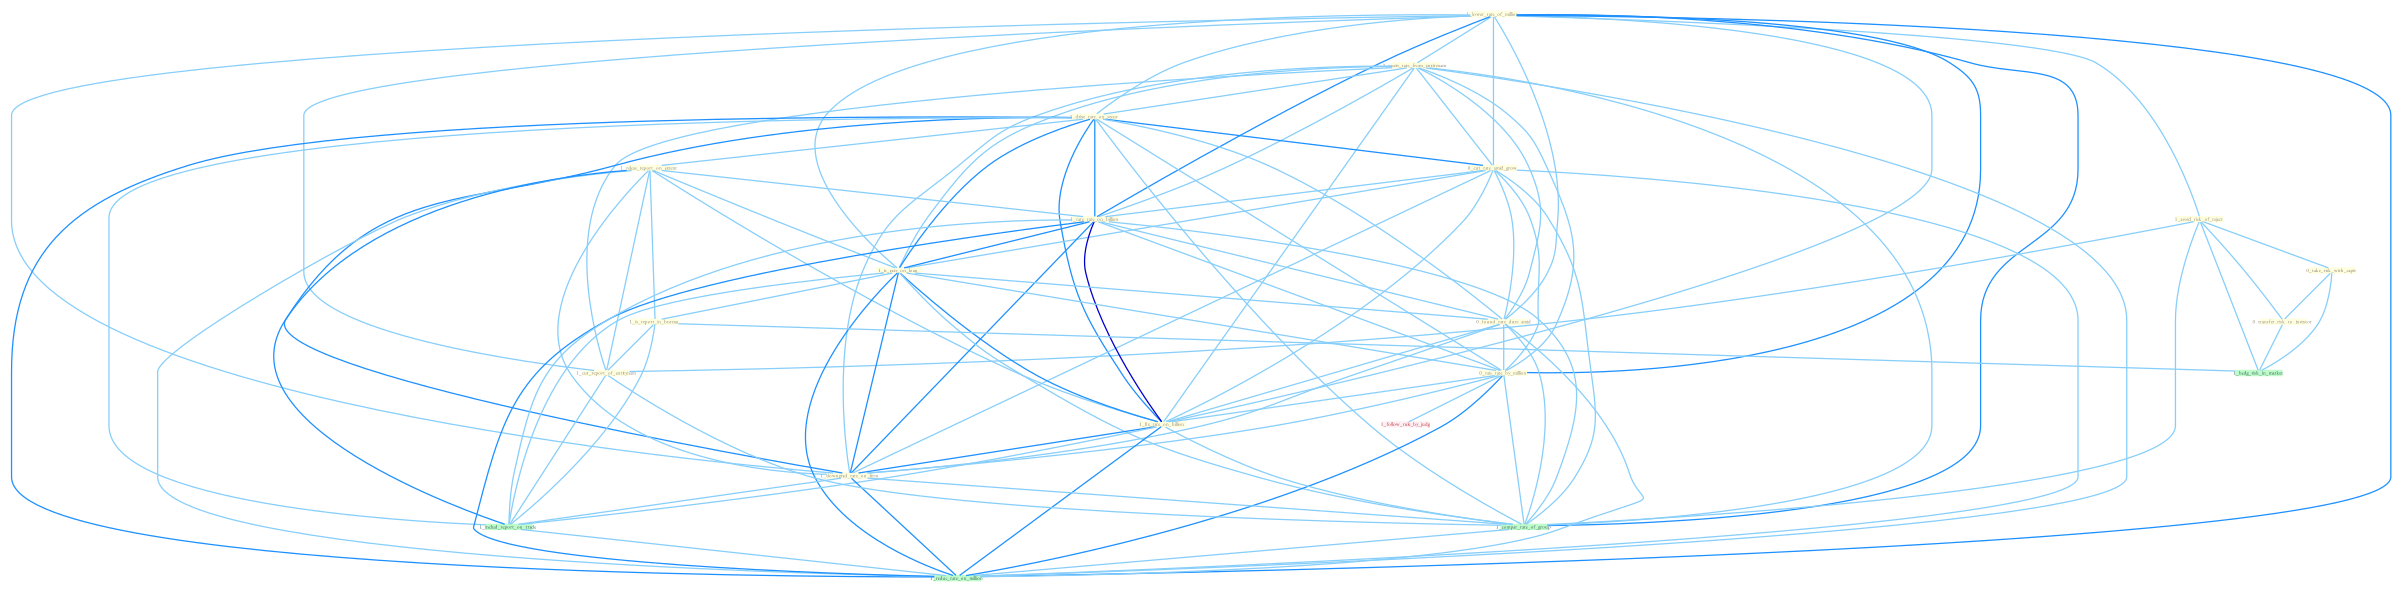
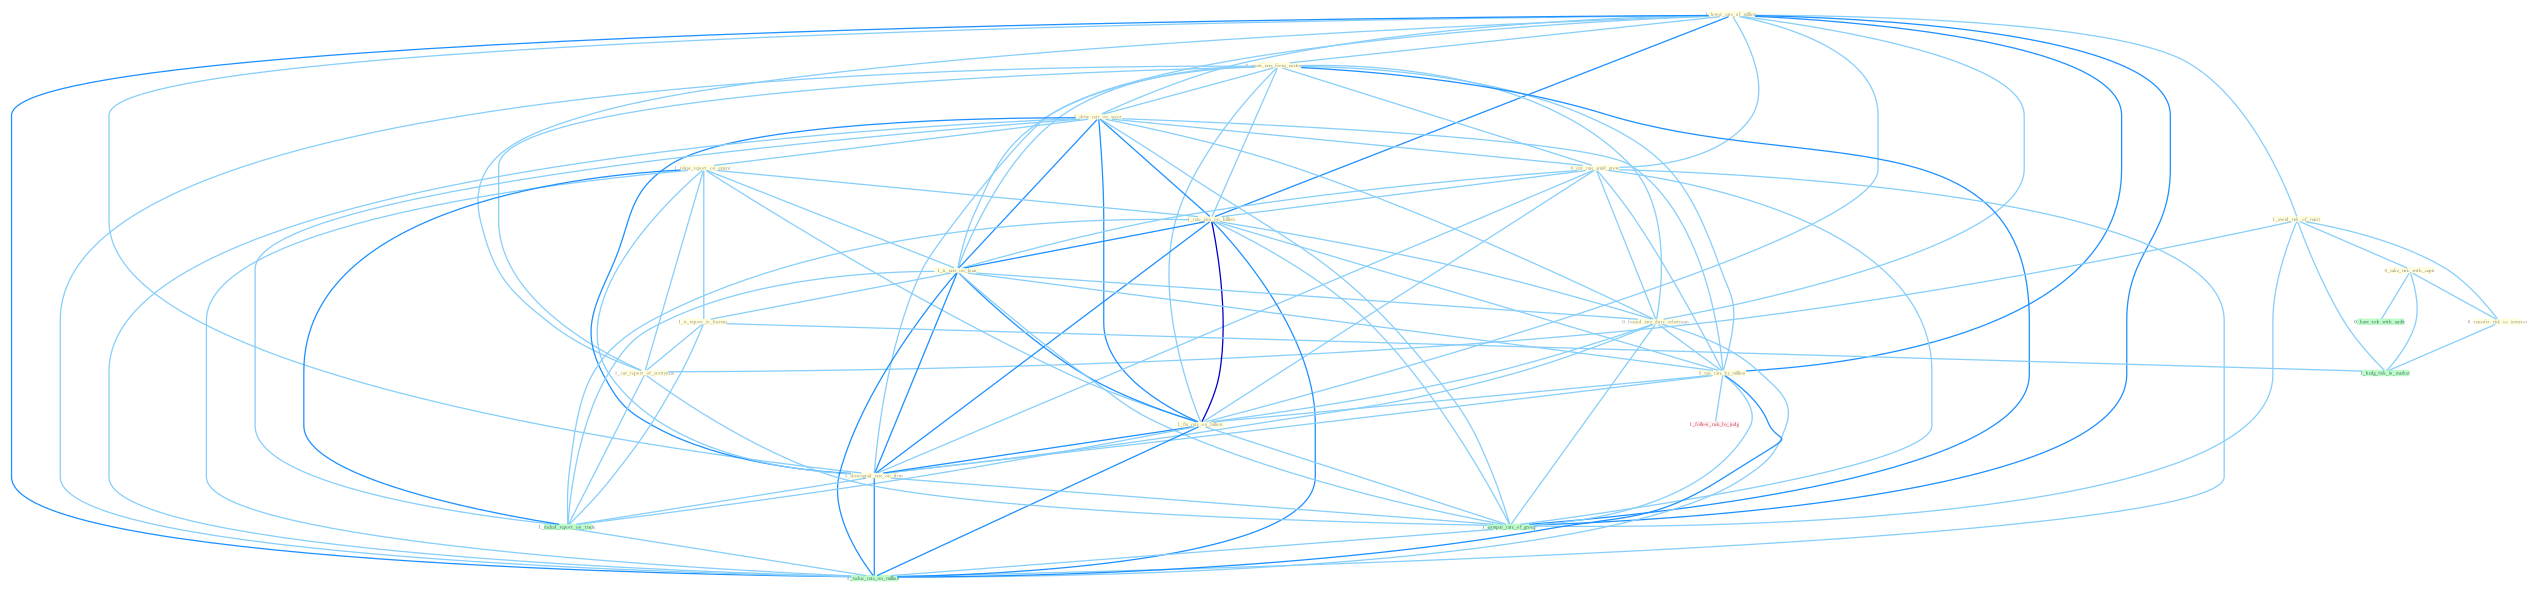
  graph {
    fontname="EB Garamond"
    node [color="#ffffe0" fixedsize=true fontcolor="#8b7d6b" fontname="EB Garamond" fontsize=4 shape=polygon style=filled]
    edge [color="#87cefa" fontname="EB Garamond" w=1]
    "1_lower_rate_of_million " [height=.06 width=.5]
    "0_receiv_rate_from_entitynam " [height=.06 width=.5]
    "1_avoid_risk_of_reject " [height=.06 width=.5]
    "1_drive_rate_on_secur " [height=.06 width=.5]
    "0_cut_rate_amid_grow " [height=.06 width=.5]
    "1_releas_report_on_extent " [height=.06 width=.5]
    n7 [height=.06 label="1_rate_rate_on_billion" width=.5]
    "1_is_rate_on_loan " [height=.06 width=.5]
    "0_take_risk_with_capit " [height=.06 width=.5]
-   "0_found_rate_dure_othernum " [height=.06 width=.5 label="0_found_rate_dure_amid"]
+   "0_found_rate_dure_othernum " [height=.06 width=.5]
    "0_rais_rate_by_million " [height=.06 width=.5]
    "1_is_report_in_bureau " [height=.06 width=.5]
    "0_transfer_risk_to_investor " [height=.06 width=.5]
    "1_fix_rate_on_billion " [height=.06 width=.5]
    "1_downgrad_rate_on_firm " [height=.06 width=.5]
    n16 [height=.06 label="1_cut_report_of_entitynam" width=.5]
    "1_follow_rule_by_judg " [color="#fff0f5" fontcolor="#b22222" height=.06 width=.5]
    "1_compar_rate_of_group " [color="#BDFCC9" fontcolor="#2f4f4f" height=.06 width=.5]
    "1_reduc_rate_on_million " [color="#BDFCC9" fontcolor="#2f4f4f" height=.06 width=.5]
    "1_hedg_risk_in_market " [color="#BDFCC9" fontcolor="#2f4f4f" height=.06 width=.5]
    "1_includ_report_on_trade " [color="#BDFCC9" fontcolor="#2f4f4f" height=.06 width=.5]
+   "0_have_role_with_audit " [color="#BDFCC9" fontcolor="#2f4f4f" height=.06 width=.5]
    subgraph sub_1 {
      "1_lower_rate_of_million "
      "0_receiv_rate_from_entitynam "
      "1_avoid_risk_of_reject "
      "1_drive_rate_on_secur "
      "0_cut_rate_amid_grow "
      "1_releas_report_on_extent "
      n7
      "1_is_rate_on_loan "
      "0_take_risk_with_capit "
      "0_found_rate_dure_othernum "
      "0_rais_rate_by_million "
      "1_is_report_in_bureau "
      "0_transfer_risk_to_investor "
      "1_fix_rate_on_billion "
      "1_downgrad_rate_on_firm "
      n16
    }
    subgraph sub_2 {
      "1_follow_rule_by_judg "
    }
    "1_lower_rate_of_million " -- "0_receiv_rate_from_entitynam "
    "1_lower_rate_of_million " -- "1_avoid_risk_of_reject "
    "1_lower_rate_of_million " -- "1_drive_rate_on_secur "
    "1_lower_rate_of_million " -- "0_cut_rate_amid_grow "
    "1_lower_rate_of_million " -- n7 [color="#1e90ff" w=2]
    "1_lower_rate_of_million " -- "1_is_rate_on_loan "
    "1_lower_rate_of_million " -- "0_found_rate_dure_othernum "
    "1_lower_rate_of_million " -- "0_rais_rate_by_million " [color="#1e90ff" w=2]
    "1_lower_rate_of_million " -- "1_fix_rate_on_billion "
    "1_lower_rate_of_million " -- "1_downgrad_rate_on_firm "
    "1_lower_rate_of_million " -- n16
    "1_lower_rate_of_million " -- "1_compar_rate_of_group " [color="#1e90ff" w=2]
    "1_lower_rate_of_million " -- "1_reduc_rate_on_million " [color="#1e90ff" w=2]
    "0_receiv_rate_from_entitynam " -- "1_drive_rate_on_secur "
    "0_receiv_rate_from_entitynam " -- "0_cut_rate_amid_grow "
    "0_receiv_rate_from_entitynam " -- n7
    "0_receiv_rate_from_entitynam " -- "1_is_rate_on_loan "
    "0_receiv_rate_from_entitynam " -- "0_found_rate_dure_othernum "
    "0_receiv_rate_from_entitynam " -- "0_rais_rate_by_million "
    "0_receiv_rate_from_entitynam " -- "1_fix_rate_on_billion "
    "0_receiv_rate_from_entitynam " -- "1_downgrad_rate_on_firm "
    "0_receiv_rate_from_entitynam " -- n16
-   "0_receiv_rate_from_entitynam " -- "1_compar_rate_of_group "
+   "0_receiv_rate_from_entitynam " -- "1_compar_rate_of_group " [color="#1e90ff"]
    "0_receiv_rate_from_entitynam " -- "1_reduc_rate_on_million "
    "1_avoid_risk_of_reject " -- "0_take_risk_with_capit "
    "1_avoid_risk_of_reject " -- "0_transfer_risk_to_investor "
    "1_avoid_risk_of_reject " -- n16
    "1_avoid_risk_of_reject " -- "1_compar_rate_of_group "
    "1_avoid_risk_of_reject " -- "1_hedg_risk_in_market "
-   "1_drive_rate_on_secur " -- "0_cut_rate_amid_grow " [color="#1e90ff"]
+   "1_drive_rate_on_secur " -- "0_cut_rate_amid_grow "
    "1_drive_rate_on_secur " -- "1_releas_report_on_extent "
    "1_drive_rate_on_secur " -- n7 [color="#1e90ff" w=2]
    "1_drive_rate_on_secur " -- "1_is_rate_on_loan " [color="#1e90ff" w=2]
    "1_drive_rate_on_secur " -- "0_found_rate_dure_othernum "
    "1_drive_rate_on_secur " -- "0_rais_rate_by_million "
    "1_drive_rate_on_secur " -- "1_fix_rate_on_billion " [color="#1e90ff" w=2]
    "1_drive_rate_on_secur " -- "1_downgrad_rate_on_firm " [color="#1e90ff" w=2]
    "1_drive_rate_on_secur " -- "1_compar_rate_of_group "
-   "1_drive_rate_on_secur " -- "1_reduc_rate_on_million " [color="#1e90ff" w=2]
+   "1_drive_rate_on_secur " -- "1_reduc_rate_on_million " [w=2]
    "1_drive_rate_on_secur " -- "1_includ_report_on_trade "
    "0_cut_rate_amid_grow " -- n7
    "0_cut_rate_amid_grow " -- "1_is_rate_on_loan "
    "0_cut_rate_amid_grow " -- "0_found_rate_dure_othernum "
    "0_cut_rate_amid_grow " -- "0_rais_rate_by_million "
    "0_cut_rate_amid_grow " -- "1_fix_rate_on_billion "
    "0_cut_rate_amid_grow " -- "1_downgrad_rate_on_firm "
    "0_cut_rate_amid_grow " -- "1_compar_rate_of_group "
    "0_cut_rate_amid_grow " -- "1_reduc_rate_on_million "
    "1_releas_report_on_extent " -- n7
    "1_releas_report_on_extent " -- "1_is_rate_on_loan "
    "1_releas_report_on_extent " -- "1_is_report_in_bureau "
    "1_releas_report_on_extent " -- "1_fix_rate_on_billion "
    "1_releas_report_on_extent " -- "1_downgrad_rate_on_firm "
    "1_releas_report_on_extent " -- n16
    "1_releas_report_on_extent " -- "1_reduc_rate_on_million "
    "1_releas_report_on_extent " -- "1_includ_report_on_trade " [color="#1e90ff" w=2]
    n7 -- "1_is_rate_on_loan " [color="#1e90ff" w=2]
    n7 -- "0_found_rate_dure_othernum "
    n7 -- "0_rais_rate_by_million "
    n7 -- "1_fix_rate_on_billion " [color="#0000cd" w=3]
    n7 -- "1_downgrad_rate_on_firm " [color="#1e90ff" w=2]
    n7 -- "1_compar_rate_of_group "
    n7 -- "1_reduc_rate_on_million " [color="#1e90ff" w=2]
    n7 -- "1_includ_report_on_trade "
    "1_is_rate_on_loan " -- "0_found_rate_dure_othernum "
    "1_is_rate_on_loan " -- "0_rais_rate_by_million "
    "1_is_rate_on_loan " -- "1_is_report_in_bureau "
    "1_is_rate_on_loan " -- "1_fix_rate_on_billion " [color="#1e90ff" w=2]
    "1_is_rate_on_loan " -- "1_downgrad_rate_on_firm " [color="#1e90ff" w=2]
    "1_is_rate_on_loan " -- "1_compar_rate_of_group "
    "1_is_rate_on_loan " -- "1_reduc_rate_on_million " [color="#1e90ff" w=2]
    "1_is_rate_on_loan " -- "1_includ_report_on_trade "
    "0_take_risk_with_capit " -- "0_transfer_risk_to_investor "
    "0_take_risk_with_capit " -- "1_hedg_risk_in_market "
+   "0_take_risk_with_capit " -- "0_have_role_with_audit "
    "0_found_rate_dure_othernum " -- "0_rais_rate_by_million "
    "0_found_rate_dure_othernum " -- "1_fix_rate_on_billion "
    "0_found_rate_dure_othernum " -- "1_downgrad_rate_on_firm "
    "0_found_rate_dure_othernum " -- "1_compar_rate_of_group "
    "0_found_rate_dure_othernum " -- "1_reduc_rate_on_million "
    "0_rais_rate_by_million " -- "1_fix_rate_on_billion "
    "0_rais_rate_by_million " -- "1_downgrad_rate_on_firm "
    "0_rais_rate_by_million " -- "1_follow_rule_by_judg "
    "0_rais_rate_by_million " -- "1_compar_rate_of_group "
    "0_rais_rate_by_million " -- "1_reduc_rate_on_million " [color="#1e90ff" w=2]
    "1_is_report_in_bureau " -- n16
    "1_is_report_in_bureau " -- "1_hedg_risk_in_market "
    "1_is_report_in_bureau " -- "1_includ_report_on_trade "
    "0_transfer_risk_to_investor " -- "1_hedg_risk_in_market "
    "1_fix_rate_on_billion " -- "1_downgrad_rate_on_firm " [color="#1e90ff" w=2]
    "1_fix_rate_on_billion " -- "1_compar_rate_of_group "
    "1_fix_rate_on_billion " -- "1_reduc_rate_on_million " [color="#1e90ff" w=2]
    "1_fix_rate_on_billion " -- "1_includ_report_on_trade "
    "1_downgrad_rate_on_firm " -- "1_compar_rate_of_group "
    "1_downgrad_rate_on_firm " -- "1_reduc_rate_on_million " [color="#1e90ff" w=2]
    "1_downgrad_rate_on_firm " -- "1_includ_report_on_trade "
    n16 -- "1_compar_rate_of_group "
    n16 -- "1_includ_report_on_trade "
    "1_compar_rate_of_group " -- "1_reduc_rate_on_million "
    "1_includ_report_on_trade " -- "1_reduc_rate_on_million "
  }
